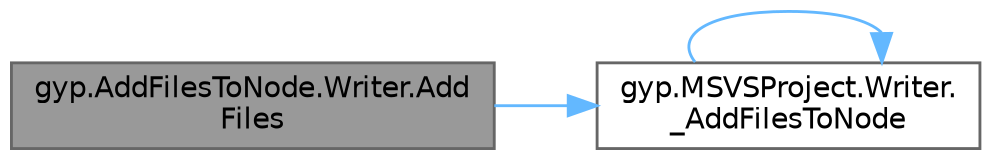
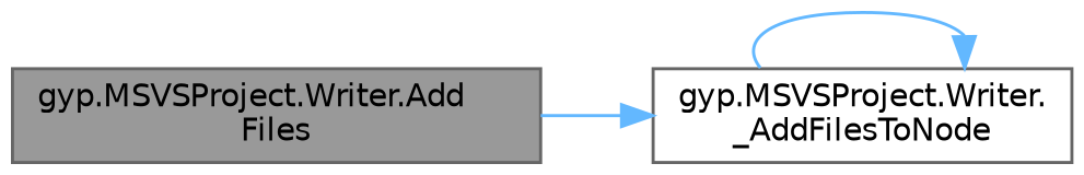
  digraph {
    rankdir=LR
    node [fontname=Helvetica fontsize=10 shape=box style=filled]
    edge [color=steelblue1 fontname=Helvetica fontsize=10 labelfontname=Helvetica labelfontsize=10 style=solid]
-   n1 [color=gray40 fillcolor=grey60 fontcolor=black height=0.2 label="gyp.AddFilesToNode.Writer.Add\lFiles" width=0.4]
+   n1 [color=gray40 fillcolor=grey60 fontcolor=black height=0.2 label="gyp.MSVSProject.Writer.Add\lFiles" width=0.4]
    n2 [color=grey40 fillcolor=white height=0.2 label="gyp.MSVSProject.Writer.\l_AddFilesToNode" width=0.4]
    n1 -> n2
    n2 -> n2
  }
